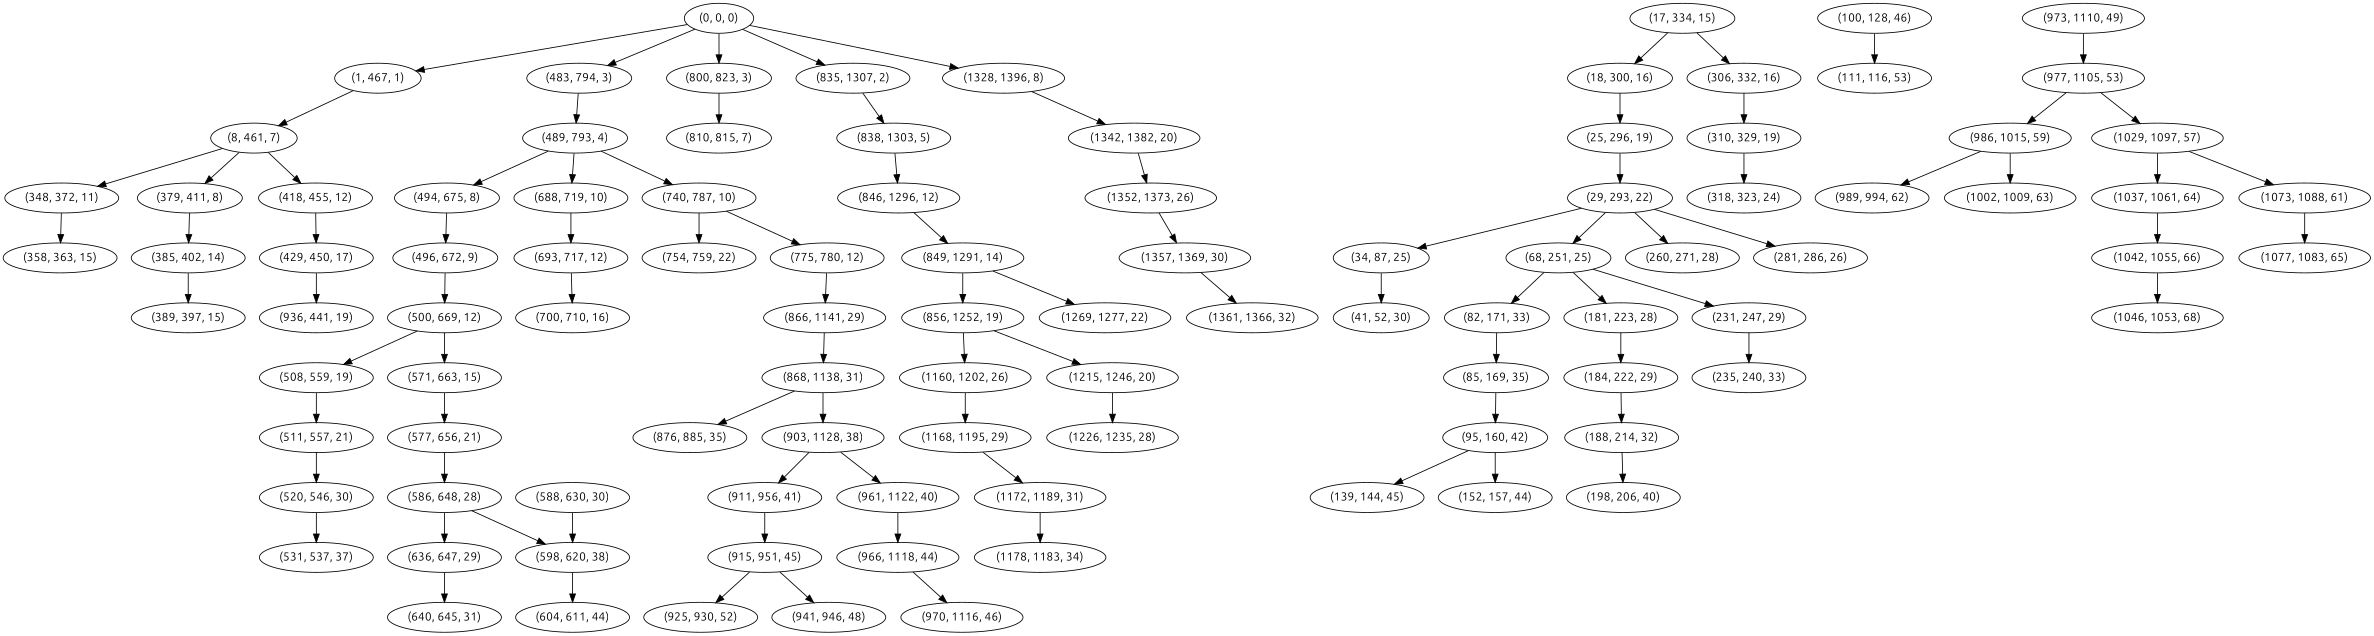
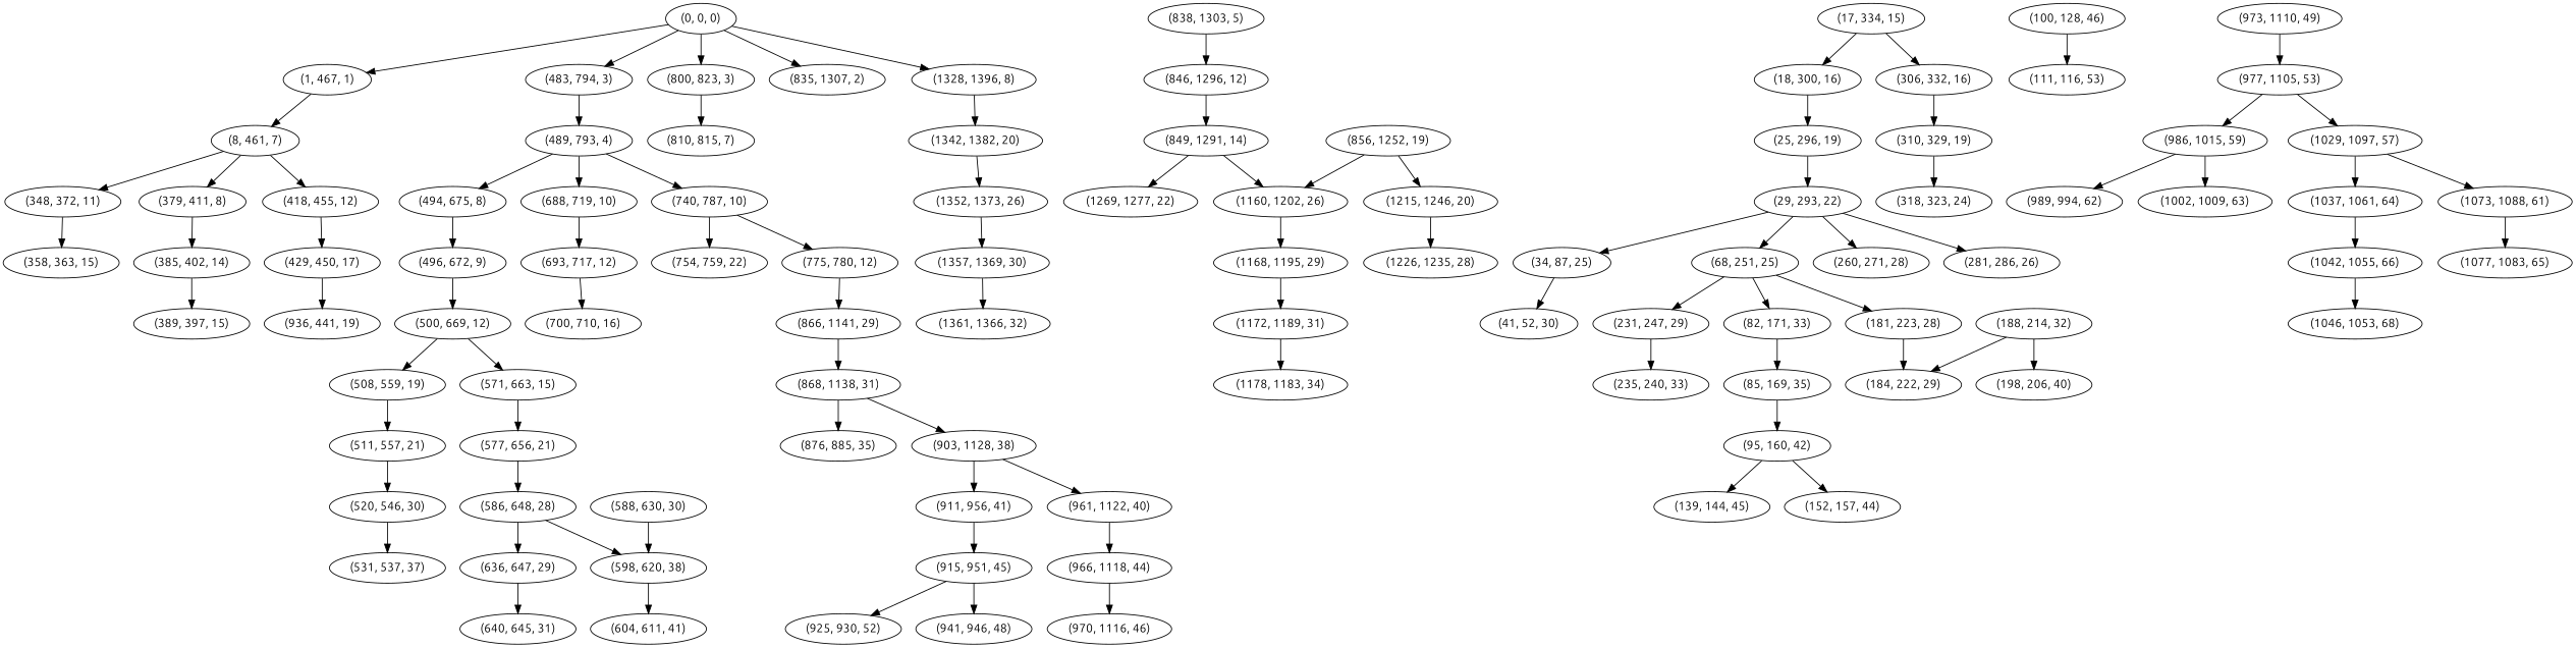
  digraph {
    fontname=Ubuntu
    node [fontname=Ubuntu]
    edge [fontname=Ubuntu]
    "(0, 0, 0)"
    "(1, 467, 1)"
    "(483, 794, 3)"
    "(800, 823, 3)"
    "(835, 1307, 2)"
    "(1328, 1396, 8)"
    "(8, 461, 7)"
    "(489, 793, 4)"
    "(810, 815, 7)"
    "(838, 1303, 5)"
    "(1342, 1382, 20)"
    "(348, 372, 11)"
    "(379, 411, 8)"
    "(418, 455, 12)"
    "(358, 363, 15)"
    "(385, 402, 14)"
    "(429, 450, 17)"
    "(17, 334, 15)"
    "(18, 300, 16)"
    "(306, 332, 16)"
    "(25, 296, 19)"
    "(310, 329, 19)"
    "(29, 293, 22)"
    n24 [label="(34, 87, 25)"]
    "(68, 251, 25)"
    "(260, 271, 28)"
    "(281, 286, 26)"
    "(41, 52, 30)"
    "(82, 171, 33)"
    "(181, 223, 28)"
    "(231, 247, 29)"
    "(85, 169, 35)"
    "(184, 222, 29)"
    "(235, 240, 33)"
    "(95, 160, 42)"
    "(139, 144, 45)"
    "(152, 157, 44)"
    "(100, 128, 46)"
    "(111, 116, 53)"
    "(188, 214, 32)"
    "(198, 206, 40)"
    "(318, 323, 24)"
    "(389, 397, 15)"
    n44 [label="(936, 441, 19)"]
    "(494, 675, 8)"
    "(688, 719, 10)"
    "(740, 787, 10)"
    "(496, 672, 9)"
    "(693, 717, 12)"
    "(754, 759, 22)"
    "(775, 780, 12)"
    "(500, 669, 12)"
    "(508, 559, 19)"
    "(571, 663, 15)"
    "(511, 557, 21)"
    "(577, 656, 21)"
    "(520, 546, 30)"
    "(531, 537, 37)"
    "(586, 648, 28)"
    "(636, 647, 29)"
    "(598, 620, 38)"
    "(588, 630, 30)"
    "(640, 645, 31)"
-   "(604, 611, 41)" [label="(604, 611, 44)"]
+   "(604, 611, 41)"
    "(700, 710, 16)"
    "(866, 1141, 29)"
    "(846, 1296, 12)"
    "(849, 1291, 14)"
    "(856, 1252, 19)"
    "(1269, 1277, 22)"
    "(1160, 1202, 26)"
    "(1215, 1246, 20)"
    "(868, 1138, 31)"
    "(1168, 1195, 29)"
    "(1226, 1235, 28)"
    "(876, 885, 35)"
    "(903, 1128, 38)"
    "(911, 956, 41)"
    "(961, 1122, 40)"
    "(915, 951, 45)"
    "(966, 1118, 44)"
    "(925, 930, 52)"
    "(941, 946, 48)"
    "(970, 1116, 46)"
    "(973, 1110, 49)"
    "(977, 1105, 53)"
    "(986, 1015, 59)"
    "(1029, 1097, 57)"
    "(989, 994, 62)"
    "(1002, 1009, 63)"
    "(1037, 1061, 64)"
    "(1073, 1088, 61)"
    "(1042, 1055, 66)"
    "(1077, 1083, 65)"
    "(1046, 1053, 68)"
    "(1172, 1189, 31)"
    "(1178, 1183, 34)"
    "(1352, 1373, 26)"
    "(1357, 1369, 30)"
    "(1361, 1366, 32)"
    "(0, 0, 0)" -> "(1, 467, 1)"
    "(0, 0, 0)" -> "(483, 794, 3)"
    "(0, 0, 0)" -> "(800, 823, 3)"
    "(0, 0, 0)" -> "(835, 1307, 2)"
    "(0, 0, 0)" -> "(1328, 1396, 8)"
    "(1, 467, 1)" -> "(8, 461, 7)"
    "(483, 794, 3)" -> "(489, 793, 4)"
    "(800, 823, 3)" -> "(810, 815, 7)"
-   "(835, 1307, 2)" -> "(838, 1303, 5)"
    "(1328, 1396, 8)" -> "(1342, 1382, 20)"
    "(8, 461, 7)" -> "(348, 372, 11)"
    "(8, 461, 7)" -> "(379, 411, 8)"
    "(8, 461, 7)" -> "(418, 455, 12)"
    "(489, 793, 4)" -> "(494, 675, 8)"
    "(489, 793, 4)" -> "(688, 719, 10)"
    "(489, 793, 4)" -> "(740, 787, 10)"
    "(838, 1303, 5)" -> "(846, 1296, 12)"
    "(1342, 1382, 20)" -> "(1352, 1373, 26)"
    "(348, 372, 11)" -> "(358, 363, 15)"
    "(379, 411, 8)" -> "(385, 402, 14)"
    "(418, 455, 12)" -> "(429, 450, 17)"
    "(385, 402, 14)" -> "(389, 397, 15)"
    "(429, 450, 17)" -> n44
    "(17, 334, 15)" -> "(18, 300, 16)"
    "(17, 334, 15)" -> "(306, 332, 16)"
    "(18, 300, 16)" -> "(25, 296, 19)"
    "(306, 332, 16)" -> "(310, 329, 19)"
    "(25, 296, 19)" -> "(29, 293, 22)"
    "(310, 329, 19)" -> "(318, 323, 24)"
    "(29, 293, 22)" -> n24
    "(29, 293, 22)" -> "(68, 251, 25)"
    "(29, 293, 22)" -> "(260, 271, 28)"
    "(29, 293, 22)" -> "(281, 286, 26)"
    n24 -> "(41, 52, 30)"
    "(68, 251, 25)" -> "(82, 171, 33)"
    "(68, 251, 25)" -> "(181, 223, 28)"
    "(68, 251, 25)" -> "(231, 247, 29)"
    "(82, 171, 33)" -> "(85, 169, 35)"
    "(181, 223, 28)" -> "(184, 222, 29)"
    "(231, 247, 29)" -> "(235, 240, 33)"
    "(85, 169, 35)" -> "(95, 160, 42)"
-   "(184, 222, 29)" -> "(188, 214, 32)"
+   "(188, 214, 32)" -> "(184, 222, 29)"
    "(95, 160, 42)" -> "(139, 144, 45)"
    "(95, 160, 42)" -> "(152, 157, 44)"
    "(100, 128, 46)" -> "(111, 116, 53)"
    "(188, 214, 32)" -> "(198, 206, 40)"
    "(494, 675, 8)" -> "(496, 672, 9)"
    "(688, 719, 10)" -> "(693, 717, 12)"
    "(740, 787, 10)" -> "(754, 759, 22)"
    "(740, 787, 10)" -> "(775, 780, 12)"
    "(496, 672, 9)" -> "(500, 669, 12)"
    "(693, 717, 12)" -> "(700, 710, 16)"
    "(775, 780, 12)" -> "(866, 1141, 29)"
    "(500, 669, 12)" -> "(508, 559, 19)"
    "(500, 669, 12)" -> "(571, 663, 15)"
    "(508, 559, 19)" -> "(511, 557, 21)"
    "(571, 663, 15)" -> "(577, 656, 21)"
    "(511, 557, 21)" -> "(520, 546, 30)"
    "(577, 656, 21)" -> "(586, 648, 28)"
    "(520, 546, 30)" -> "(531, 537, 37)"
    "(586, 648, 28)" -> "(636, 647, 29)"
    "(586, 648, 28)" -> "(598, 620, 38)"
    "(636, 647, 29)" -> "(640, 645, 31)"
    "(598, 620, 38)" -> "(604, 611, 41)"
    "(588, 630, 30)" -> "(598, 620, 38)"
    "(866, 1141, 29)" -> "(868, 1138, 31)"
    "(846, 1296, 12)" -> "(849, 1291, 14)"
-   "(849, 1291, 14)" -> "(856, 1252, 19)"
+   "(849, 1291, 14)" -> "(1160, 1202, 26)"
    "(849, 1291, 14)" -> "(1269, 1277, 22)"
    "(856, 1252, 19)" -> "(1160, 1202, 26)"
    "(856, 1252, 19)" -> "(1215, 1246, 20)"
    "(1160, 1202, 26)" -> "(1168, 1195, 29)"
    "(1215, 1246, 20)" -> "(1226, 1235, 28)"
    "(868, 1138, 31)" -> "(876, 885, 35)"
    "(868, 1138, 31)" -> "(903, 1128, 38)"
    "(1168, 1195, 29)" -> "(1172, 1189, 31)"
    "(903, 1128, 38)" -> "(911, 956, 41)"
    "(903, 1128, 38)" -> "(961, 1122, 40)"
    "(911, 956, 41)" -> "(915, 951, 45)"
    "(961, 1122, 40)" -> "(966, 1118, 44)"
    "(915, 951, 45)" -> "(925, 930, 52)"
    "(915, 951, 45)" -> "(941, 946, 48)"
    "(966, 1118, 44)" -> "(970, 1116, 46)"
    "(973, 1110, 49)" -> "(977, 1105, 53)"
    "(977, 1105, 53)" -> "(986, 1015, 59)"
    "(977, 1105, 53)" -> "(1029, 1097, 57)"
    "(986, 1015, 59)" -> "(989, 994, 62)"
    "(986, 1015, 59)" -> "(1002, 1009, 63)"
    "(1029, 1097, 57)" -> "(1037, 1061, 64)"
    "(1029, 1097, 57)" -> "(1073, 1088, 61)"
    "(1037, 1061, 64)" -> "(1042, 1055, 66)"
    "(1073, 1088, 61)" -> "(1077, 1083, 65)"
    "(1042, 1055, 66)" -> "(1046, 1053, 68)"
    "(1172, 1189, 31)" -> "(1178, 1183, 34)"
    "(1352, 1373, 26)" -> "(1357, 1369, 30)"
    "(1357, 1369, 30)" -> "(1361, 1366, 32)"
  }
